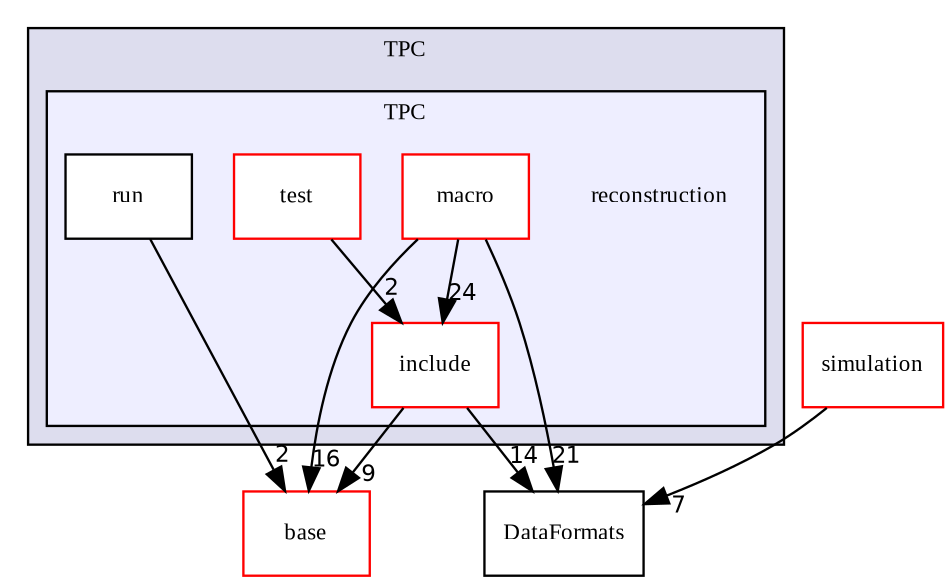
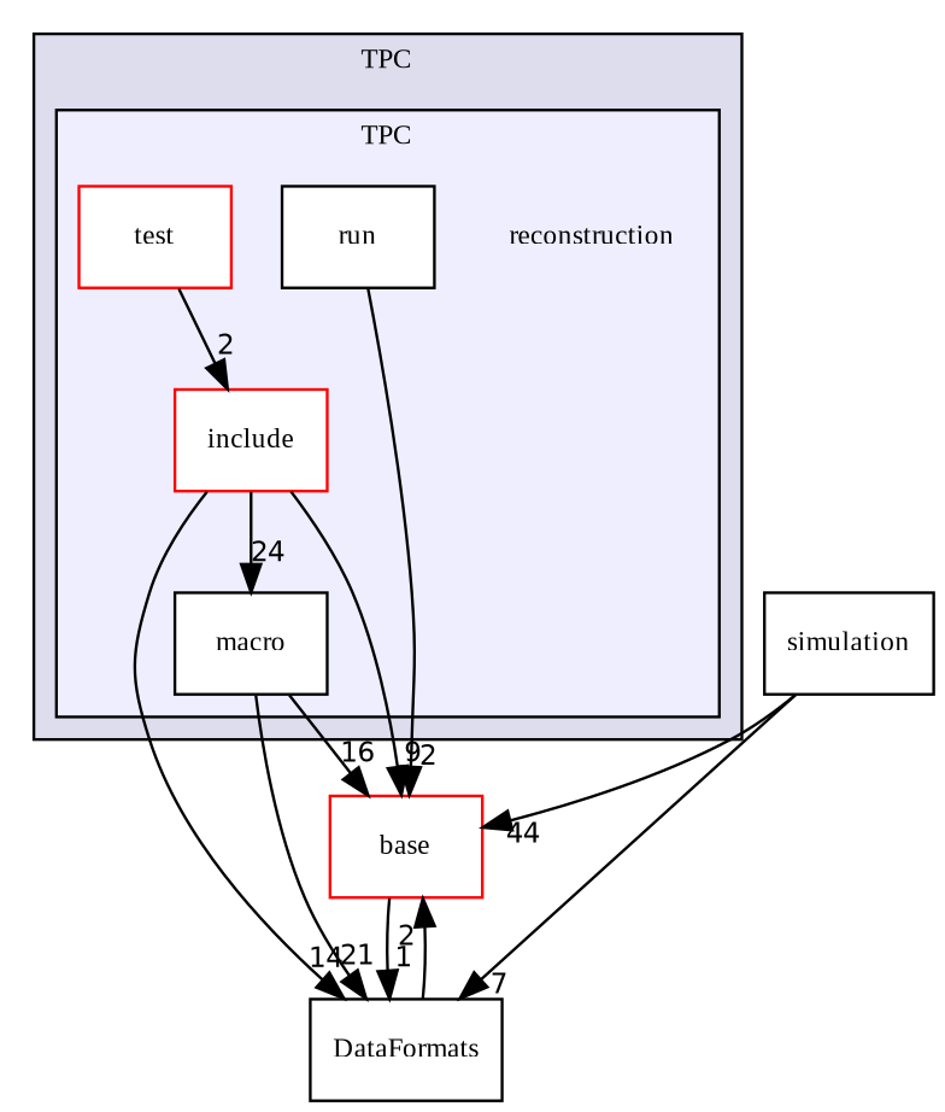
  digraph {
    compound=true
    fontname="Liberation Serif"
    node [fontname="Liberation Serif" fontsize=10 shape=box color=red]
    edge [fontname="Liberation Serif" headlabel=2 labeldistance=1.5 labelfontname=Helvetica labelfontsize=10]
    n1 [label=reconstruction shape=plaintext color=""]
    n2 [fillcolor=white label=include style=filled]
-   n3 [fillcolor=white label=macro style=filled]
+   n3 [color=black fillcolor=white label=macro style=filled]
    n4 [color=black fillcolor=white label=run style=filled]
    n5 [fillcolor=white label=test style=filled]
    n6 [label=base]
    n7 [color=black label=DataFormats]
-   n8 [label=simulation]
+   n8 [color=black label=simulation]
    subgraph cluster_1 {
      bgcolor="#ddddee"
      fontsize=10
      label=TPC
      pencolor=black
      subgraph cluster_2 {
        bgcolor="#eeeeff"
        fontsize=10
        label=TPC
        pencolor=black
        n1
        n2
        n3
        n4
        n5
      }
    }
    n2 -> n6 [headlabel=9]
    n2 -> n7 [headlabel=14]
-   n3 -> n2 [headlabel=24]
+   n2 -> n3 [headlabel=24]
    n3 -> n6 [headlabel=16]
    n3 -> n7 [headlabel=21]
    n4 -> n6
    n5 -> n2
+   n6 -> n7 [headlabel=1]
+   n7 -> n6
+   n8 -> n6 [headlabel=44]
    n8 -> n7 [headlabel=7]
  }
